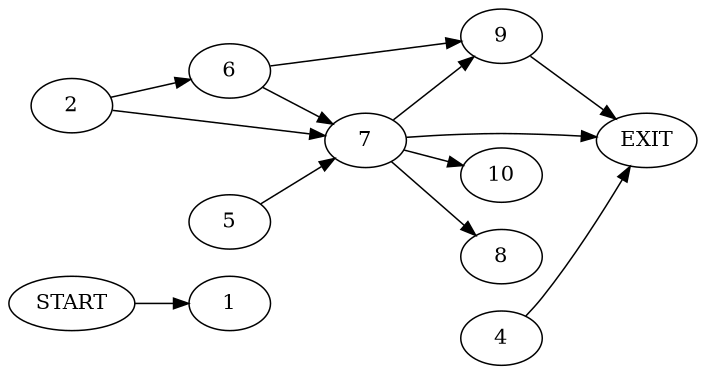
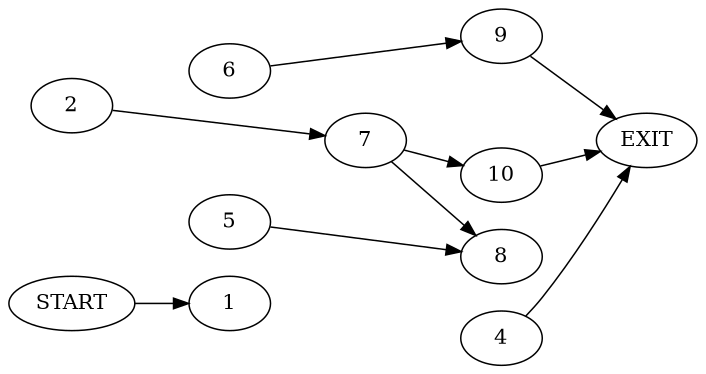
  digraph {
    rankdir=LR
    n1 [label=START]
    1
    n3 [label=EXIT]
    2
    6
    7
    5
    9
    8
    10
    4
    n1 -> 1
-   2 -> 6
    2 -> 7
-   6 -> 7
    6 -> 9
-   7 -> 9
    7 -> 8
    7 -> 10
-   5 -> 7
+   5 -> 8
    9 -> n3
-   7 -> n3
+   10 -> n3
    4 -> n3
  }
